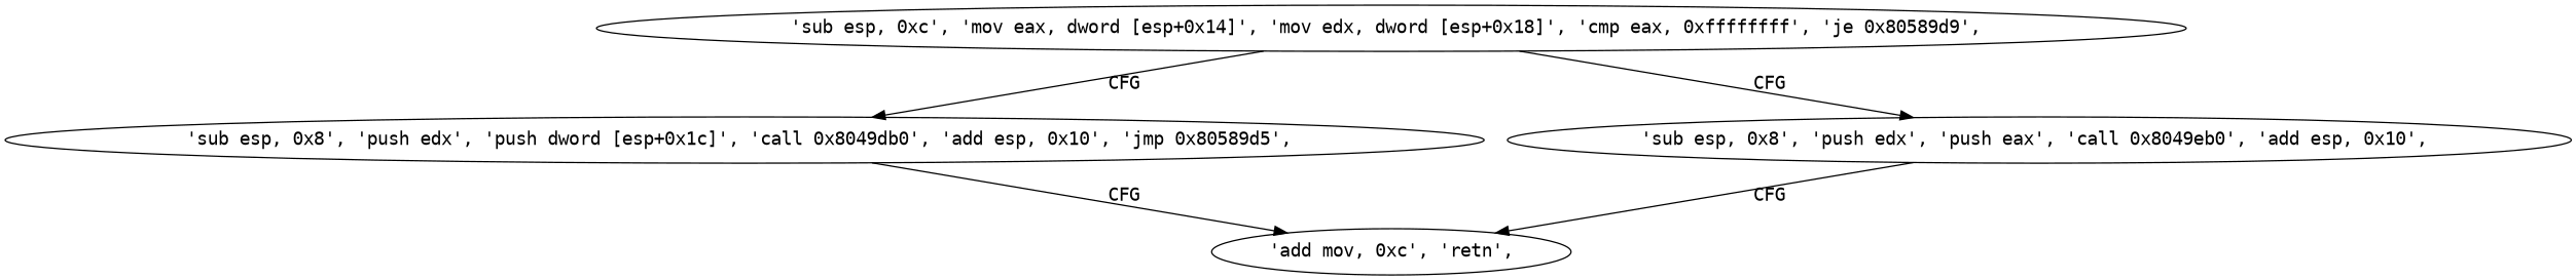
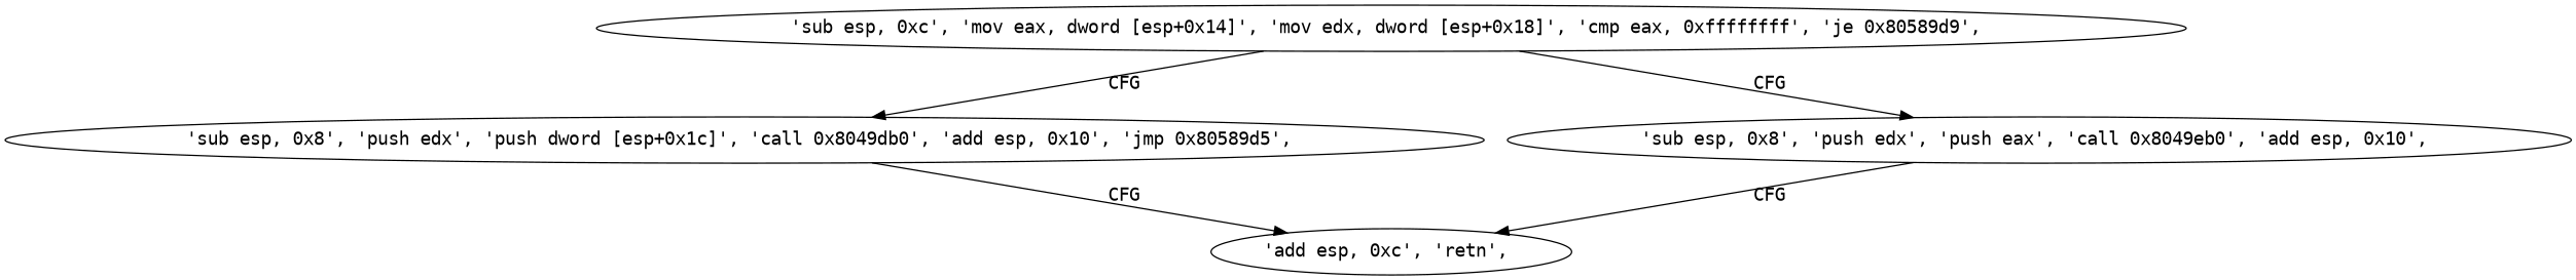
  digraph {
    fontname="DejaVu Sans Mono"
    node [fontname="DejaVu Sans Mono"]
    edge [fontname="DejaVu Sans Mono"]
    n1 [label="'sub esp, 0xc', 'mov eax, dword [esp+0x14]', 'mov edx, dword [esp+0x18]', 'cmp eax, 0xffffffff', 'je 0x80589d9', "]
    n2 [label="'sub esp, 0x8', 'push edx', 'push dword [esp+0x1c]', 'call 0x8049db0', 'add esp, 0x10', 'jmp 0x80589d5', "]
    n3 [label="'sub esp, 0x8', 'push edx', 'push eax', 'call 0x8049eb0', 'add esp, 0x10', "]
-   n4 [label="'add mov, 0xc', 'retn',"]
+   n4 [label="'add esp, 0xc', 'retn', "]
    n1 -> n2 [label=CFG]
    n1 -> n3 [label=CFG]
    n2 -> n4 [label=CFG]
    n3 -> n4 [label=CFG]
  }
